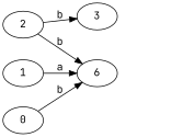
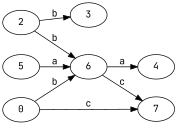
  strict digraph {
    fontname="JetBrains Mono"
    rankdir=LR
    node [fontname="JetBrains Mono"]
    edge [fontname="JetBrains Mono"]
    2
    3
    6
    0
-   1
+   7
+   4
+   1 [label=5]
    2 -> 3 [label=b]
    2 -> 6 [label=b]
+   6 -> 7 [label=c]
+   6 -> 4 [label=a]
    0 -> 6 [label=b]
+   0 -> 7 [label=c]
    1 -> 6 [label=a]
  }
